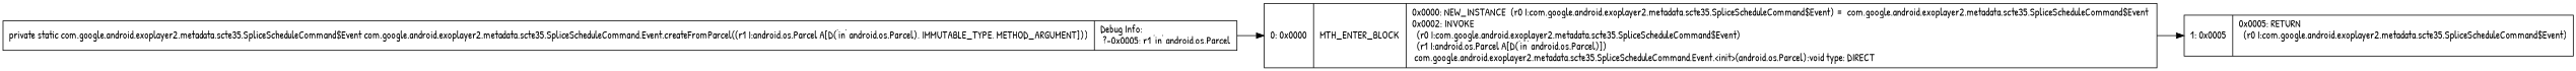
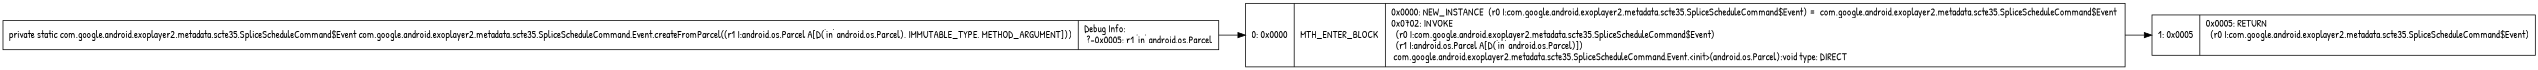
  digraph {
    rankdir=LR
    fontname="Patrick Hand"
    node [shape=record fontname="Patrick Hand"]
    edge [fontname="Patrick Hand"]
-   n1 [label="{0\:\ 0x0000|MTH_ENTER_BLOCK\l|0x0000: NEW_INSTANCE  (r0 I:com.google.android.exoplayer2.metadata.scte35.SpliceScheduleCommand$Event) =  com.google.android.exoplayer2.metadata.scte35.SpliceScheduleCommand$Event \l0x0002: INVOKE  \l  (r0 I:com.google.android.exoplayer2.metadata.scte35.SpliceScheduleCommand$Event)\l  (r1 I:android.os.Parcel A[D('in' android.os.Parcel)])\l com.google.android.exoplayer2.metadata.scte35.SpliceScheduleCommand.Event.\<init\>(android.os.Parcel):void type: DIRECT \l}"]
+   n1 [label="{0\:\ 0x0000|MTH_ENTER_BLOCK\l|0x0000: NEW_INSTANCE  (r0 I:com.google.android.exoplayer2.metadata.scte35.SpliceScheduleCommand$Event) =  com.google.android.exoplayer2.metadata.scte35.SpliceScheduleCommand$Event \l0x0702: INVOKE  \l  (r0 I:com.google.android.exoplayer2.metadata.scte35.SpliceScheduleCommand$Event)\l  (r1 I:android.os.Parcel A[D('in' android.os.Parcel)])\l com.google.android.exoplayer2.metadata.scte35.SpliceScheduleCommand.Event.\<init\>(android.os.Parcel):void type: DIRECT \l}"]
    n2 [label="{1\:\ 0x0005|0x0005: RETURN  \l  (r0 I:com.google.android.exoplayer2.metadata.scte35.SpliceScheduleCommand$Event)\l \l}"]
    n3 [label="{private static com.google.android.exoplayer2.metadata.scte35.SpliceScheduleCommand$Event com.google.android.exoplayer2.metadata.scte35.SpliceScheduleCommand.Event.createFromParcel((r1 I:android.os.Parcel A[D('in' android.os.Parcel), IMMUTABLE_TYPE, METHOD_ARGUMENT]))  | Debug Info:\l  ?\-0x0005: r1 'in' android.os.Parcel\l}"]
    n1 -> n2
    n3 -> n1
  }
